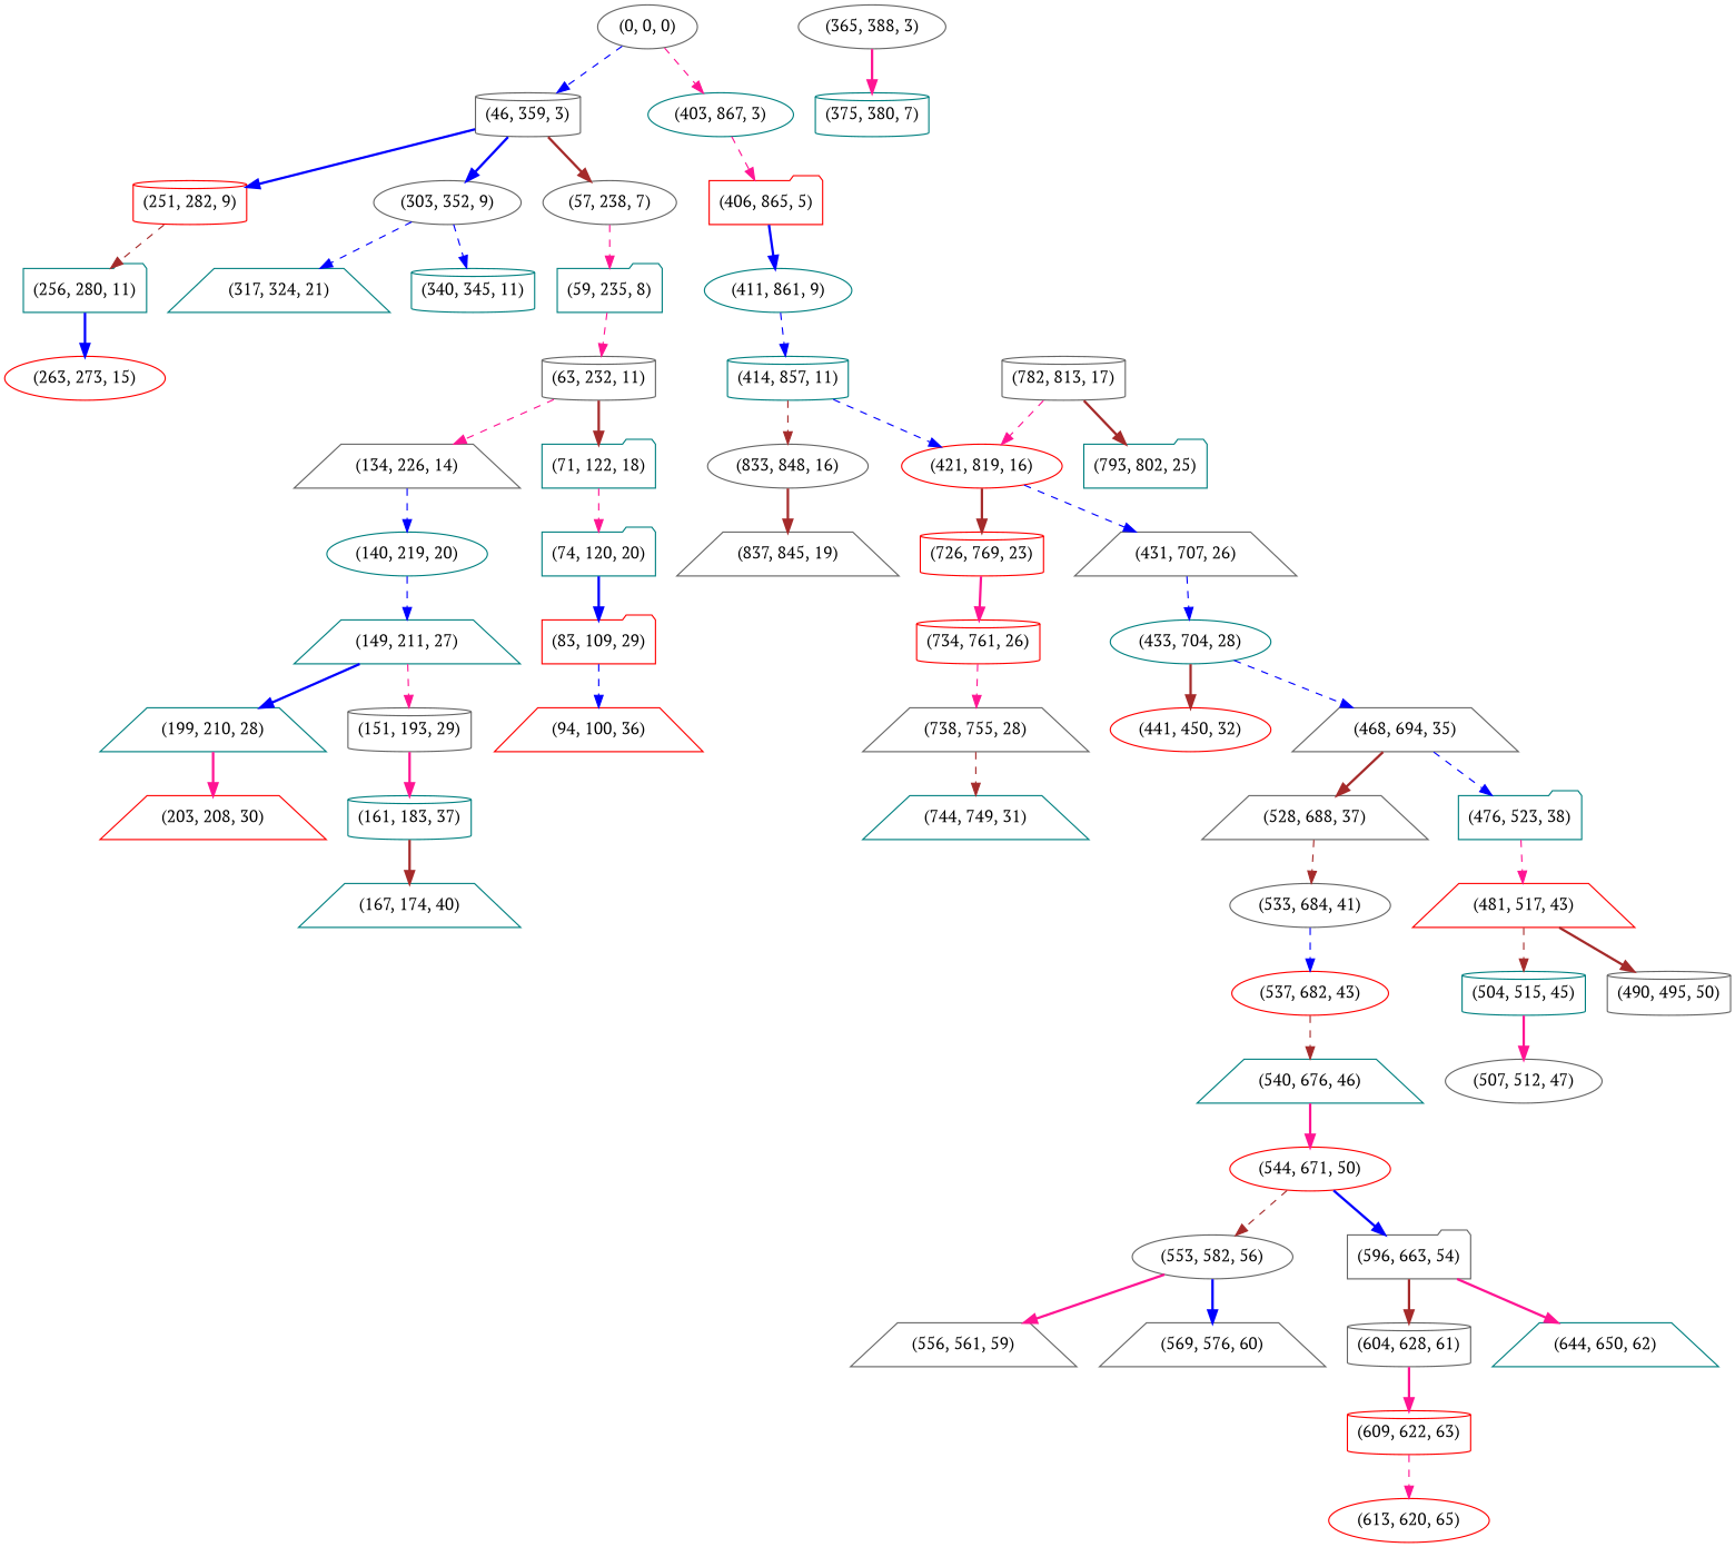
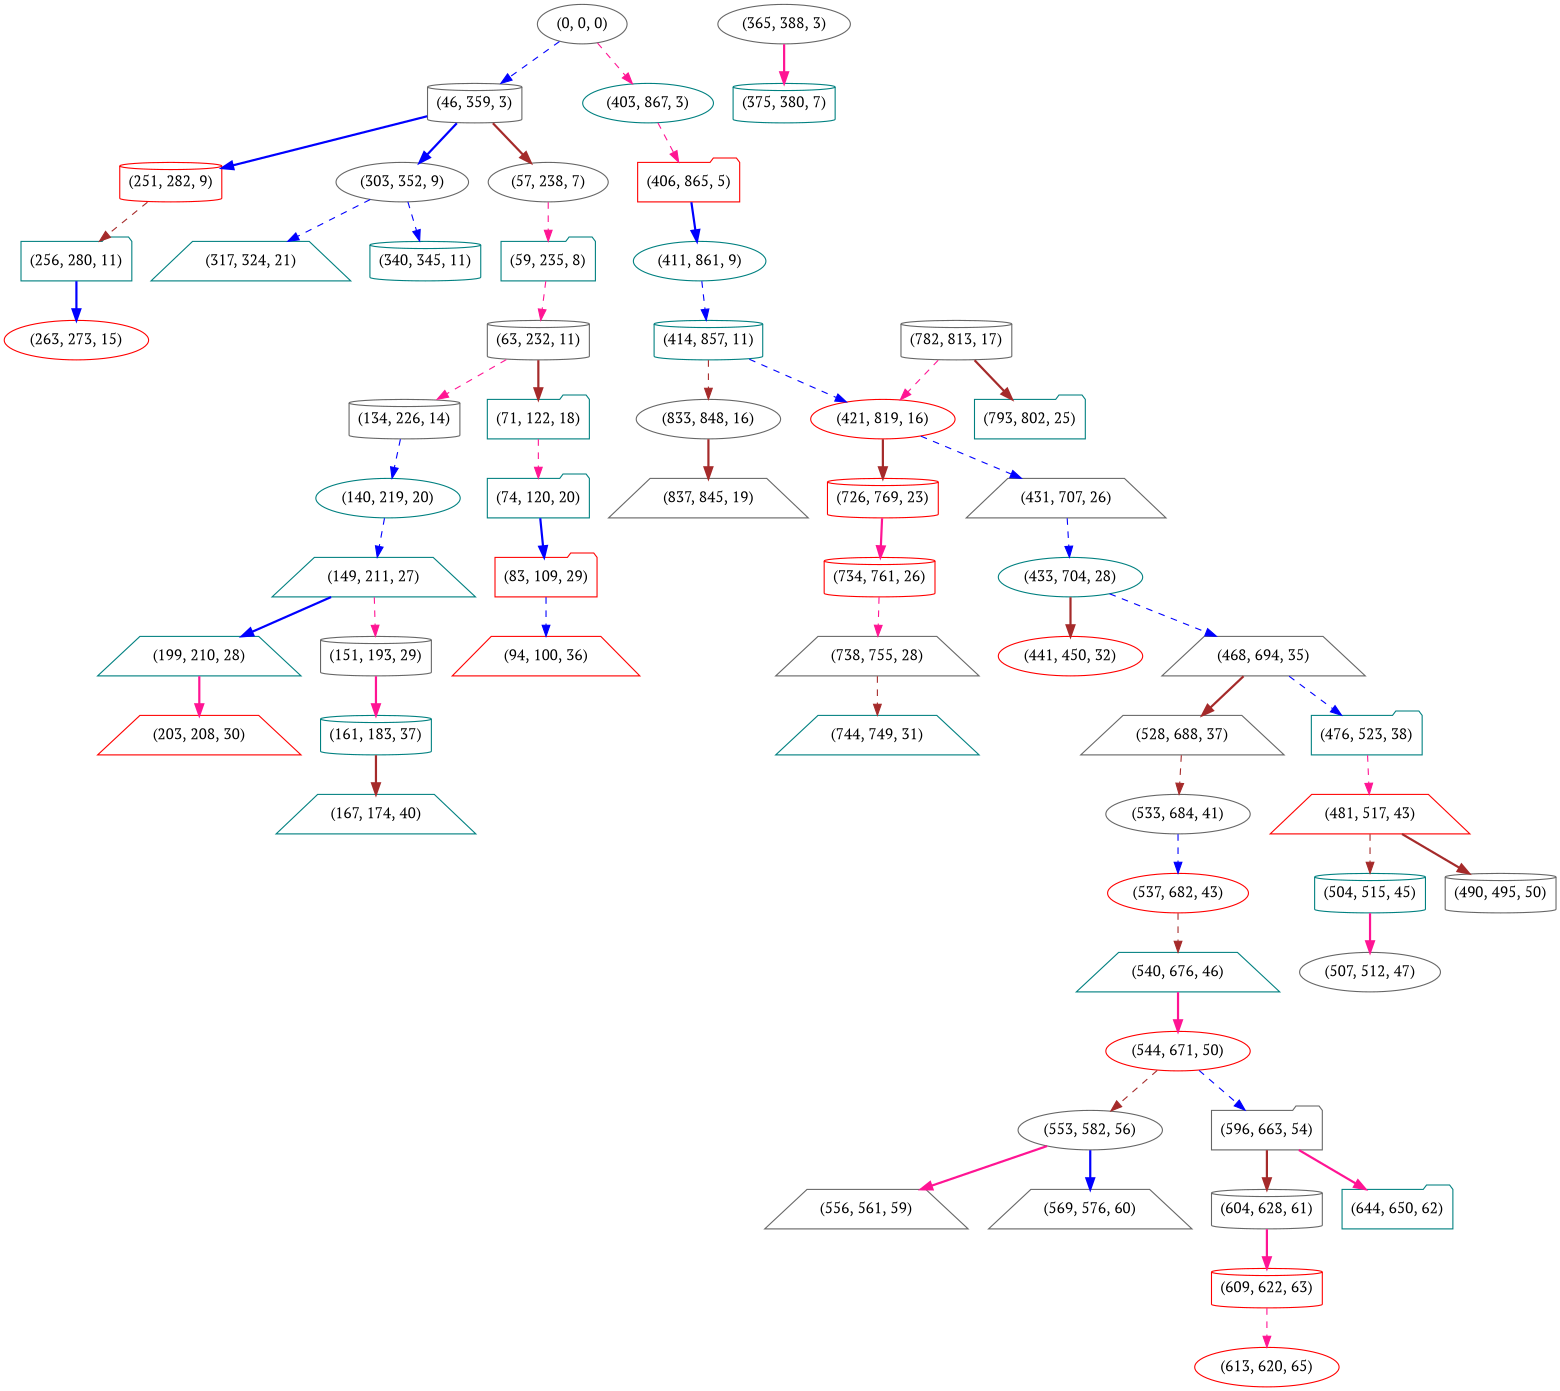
  digraph {
    fontname="PT Serif"
    node [color=gray40 fontname="PT Serif" shape=ellipse]
    edge [color=blue fontname="PT Serif" style=dashed]
    "(46, 359, 3)" [shape=cylinder]
    "(0, 0, 0)"
    "(403, 867, 3)" [color=teal]
    "(57, 238, 7)"
    "(251, 282, 9)" [color=red shape=cylinder]
    "(303, 352, 9)"
    "(375, 380, 7)" [color=teal shape=cylinder]
    "(365, 388, 3)"
    "(406, 865, 5)" [color=red shape=folder]
    "(59, 235, 8)" [color=teal shape=folder]
    "(256, 280, 11)" [color=teal shape=folder]
    "(317, 324, 21)" [color=teal shape=trapezium]
    "(340, 345, 11)" [color=teal shape=cylinder]
    "(63, 232, 11)" [shape=cylinder]
    "(71, 122, 18)" [color=teal shape=folder]
-   "(134, 226, 14)" [shape=trapezium]
+   "(134, 226, 14)" [shape=cylinder]
    "(74, 120, 20)" [color=teal shape=folder]
    "(140, 219, 20)" [color=teal]
    "(83, 109, 29)" [color=red shape=folder]
    "(94, 100, 36)" [color=red shape=trapezium]
    "(149, 211, 27)" [color=teal shape=trapezium]
    "(151, 193, 29)" [shape=cylinder]
    "(199, 210, 28)" [color=teal shape=trapezium]
    "(161, 183, 37)" [color=teal shape=cylinder]
    "(203, 208, 30)" [color=red shape=trapezium]
    "(167, 174, 40)" [color=teal shape=trapezium]
    "(263, 273, 15)" [color=red]
    "(411, 861, 9)" [color=teal]
    "(414, 857, 11)" [color=teal shape=cylinder]
    "(421, 819, 16)" [color=red]
    "(833, 848, 16)"
    "(431, 707, 26)" [shape=trapezium]
    "(726, 769, 23)" [color=red shape=cylinder]
    "(837, 845, 19)" [shape=trapezium]
    "(433, 704, 28)" [color=teal]
    "(734, 761, 26)" [color=red shape=cylinder]
    "(782, 813, 17)" [shape=cylinder]
    "(793, 802, 25)" [color=teal shape=folder]
    "(441, 450, 32)" [color=red]
    "(468, 694, 35)" [shape=trapezium]
    "(476, 523, 38)" [color=teal shape=folder]
    "(528, 688, 37)" [shape=trapezium]
    "(481, 517, 43)" [color=red shape=trapezium]
    "(533, 684, 41)"
    "(490, 495, 50)" [shape=cylinder]
    "(504, 515, 45)" [color=teal shape=cylinder]
    "(507, 512, 47)"
    "(537, 682, 43)" [color=red]
    "(540, 676, 46)" [color=teal shape=trapezium]
    "(544, 671, 50)" [color=red]
    "(553, 582, 56)"
    "(596, 663, 54)" [shape=folder]
    "(556, 561, 59)" [shape=trapezium]
    "(569, 576, 60)" [shape=trapezium]
    "(604, 628, 61)" [shape=cylinder]
-   "(644, 650, 62)" [color=teal shape=trapezium]
+   "(644, 650, 62)" [color=teal shape=folder]
    "(609, 622, 63)" [color=red shape=cylinder]
    "(613, 620, 65)" [color=red]
    "(738, 755, 28)" [shape=trapezium]
    "(744, 749, 31)" [color=teal shape=trapezium]
    "(46, 359, 3)" -> "(57, 238, 7)" [color=brown style=bold]
    "(46, 359, 3)" -> "(251, 282, 9)" [style=bold]
    "(46, 359, 3)" -> "(303, 352, 9)" [style=bold]
    "(0, 0, 0)" -> "(46, 359, 3)"
    "(0, 0, 0)" -> "(403, 867, 3)" [color=deeppink]
    "(403, 867, 3)" -> "(406, 865, 5)" [color=deeppink]
    "(57, 238, 7)" -> "(59, 235, 8)" [color=deeppink]
    "(251, 282, 9)" -> "(256, 280, 11)" [color=brown]
    "(303, 352, 9)" -> "(317, 324, 21)"
    "(303, 352, 9)" -> "(340, 345, 11)"
    "(365, 388, 3)" -> "(375, 380, 7)" [color=deeppink style=bold]
    "(406, 865, 5)" -> "(411, 861, 9)" [style=bold]
    "(59, 235, 8)" -> "(63, 232, 11)" [color=deeppink]
    "(256, 280, 11)" -> "(263, 273, 15)" [style=bold]
    "(63, 232, 11)" -> "(71, 122, 18)" [color=brown style=bold]
    "(63, 232, 11)" -> "(134, 226, 14)" [color=deeppink]
    "(71, 122, 18)" -> "(74, 120, 20)" [color=deeppink]
    "(134, 226, 14)" -> "(140, 219, 20)"
    "(74, 120, 20)" -> "(83, 109, 29)" [style=bold]
    "(140, 219, 20)" -> "(149, 211, 27)"
    "(83, 109, 29)" -> "(94, 100, 36)"
    "(149, 211, 27)" -> "(151, 193, 29)" [color=deeppink]
    "(149, 211, 27)" -> "(199, 210, 28)" [style=bold]
    "(151, 193, 29)" -> "(161, 183, 37)" [color=deeppink style=bold]
    "(199, 210, 28)" -> "(203, 208, 30)" [color=deeppink style=bold]
    "(161, 183, 37)" -> "(167, 174, 40)" [color=brown style=bold]
    "(411, 861, 9)" -> "(414, 857, 11)"
    "(414, 857, 11)" -> "(421, 819, 16)"
    "(414, 857, 11)" -> "(833, 848, 16)" [color=brown]
    "(421, 819, 16)" -> "(431, 707, 26)"
    "(421, 819, 16)" -> "(726, 769, 23)" [color=brown style=bold]
    "(833, 848, 16)" -> "(837, 845, 19)" [color=brown style=bold]
    "(431, 707, 26)" -> "(433, 704, 28)"
    "(726, 769, 23)" -> "(734, 761, 26)" [color=deeppink style=bold]
    "(433, 704, 28)" -> "(441, 450, 32)" [color=brown style=bold]
    "(433, 704, 28)" -> "(468, 694, 35)"
    "(734, 761, 26)" -> "(738, 755, 28)" [color=deeppink]
    "(782, 813, 17)" -> "(421, 819, 16)" [color=deeppink]
    "(782, 813, 17)" -> "(793, 802, 25)" [color=brown style=bold]
    "(468, 694, 35)" -> "(476, 523, 38)"
    "(468, 694, 35)" -> "(528, 688, 37)" [color=brown style=bold]
    "(476, 523, 38)" -> "(481, 517, 43)" [color=deeppink]
    "(528, 688, 37)" -> "(533, 684, 41)" [color=brown]
    "(481, 517, 43)" -> "(490, 495, 50)" [color=brown style=bold]
    "(481, 517, 43)" -> "(504, 515, 45)" [color=brown]
    "(533, 684, 41)" -> "(537, 682, 43)"
    "(504, 515, 45)" -> "(507, 512, 47)" [color=deeppink style=bold]
    "(537, 682, 43)" -> "(540, 676, 46)" [color=brown]
    "(540, 676, 46)" -> "(544, 671, 50)" [color=deeppink style=bold]
    "(544, 671, 50)" -> "(553, 582, 56)" [color=brown]
-   "(544, 671, 50)" -> "(596, 663, 54)" [style=bold]
+   "(544, 671, 50)" -> "(596, 663, 54)"
    "(553, 582, 56)" -> "(556, 561, 59)" [color=deeppink style=bold]
    "(553, 582, 56)" -> "(569, 576, 60)" [style=bold]
    "(596, 663, 54)" -> "(604, 628, 61)" [color=brown style=bold]
    "(596, 663, 54)" -> "(644, 650, 62)" [color=deeppink style=bold]
    "(604, 628, 61)" -> "(609, 622, 63)" [color=deeppink style=bold]
    "(609, 622, 63)" -> "(613, 620, 65)" [color=deeppink]
    "(738, 755, 28)" -> "(744, 749, 31)" [color=brown]
  }
